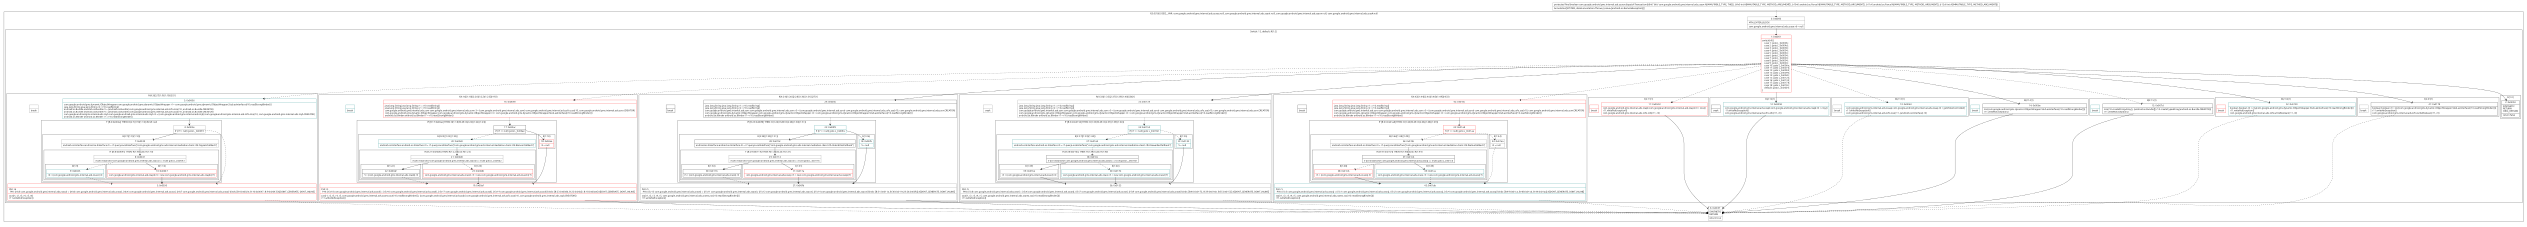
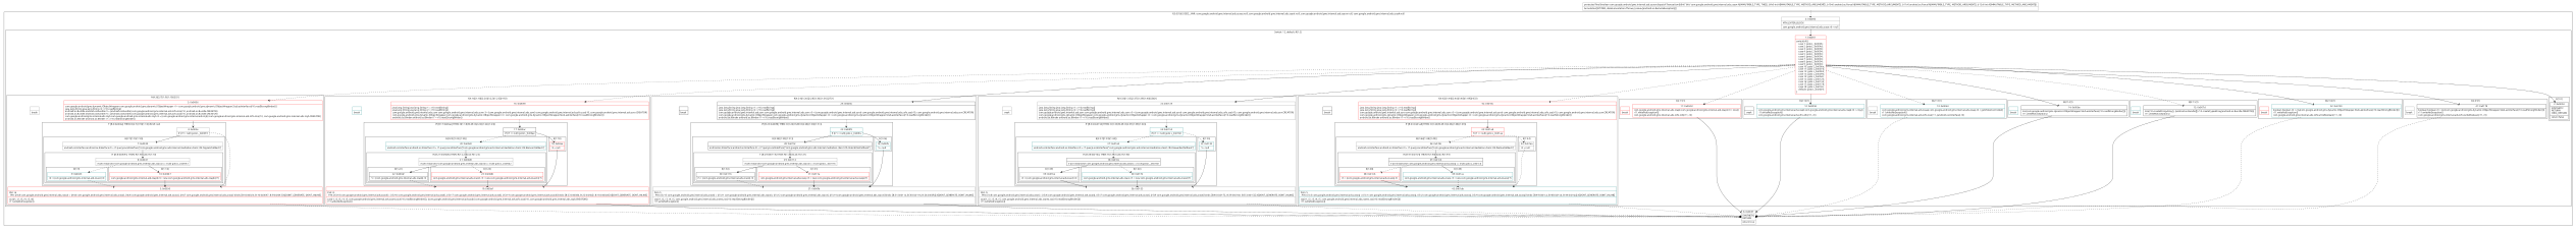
  digraph {
    fontname=Ubuntu
    node [color=gray40 fontname=Ubuntu shape=record]
    edge [arrowhead=tee fontname=Ubuntu style=solid]
    n1 [color=teal label="{9\:\ 0x0043|r6 = (com.google.android.gms.internal.ads.zzaoz) r0\l}"]
    n2 [color=red label="{10\:\ 0x0047|com.google.android.gms.internal.ads.zzapb r6 = new com.google.android.gms.internal.ads.zzapb(r7)\l}"]
    n3 [label="{8\:\ 0x0041|if ((r0 instanceof com.google.android.gms.internal.ads.zzaoz) == true) goto L_0x0043\l}"]
    n4 [label="{7\:\ 0x0039|android.os.IInterface android.os.IInterface r0 = r7.queryLocalInterface(\"com.google.android.gms.ads.internal.mediation.client.rtb.ISignalsCallback\")\l}"]
    n5 [label="{4\:\ 0x002e|if (r7 != null) goto L_0x0039\l}"]
-   n6 [color=teal label="{3\:\ 0x0006|com.google.android.gms.dynamic.IObjectWrapper com.google.android.gms.dynamic.IObjectWrapper r1 = com.google.android.gms.dynamic.IObjectWrapper.Stub.asInterface(r10.readStrongBinder())\ljava.lang.String java.lang.String r2 = r10.readString()\landroid.os.Bundle android.os.Bundle r3 = (android.os.Bundle) com.google.android.gms.internal.ads.zzfo.zza(r10, android.os.Bundle.CREATOR)\landroid.os.Bundle android.os.Bundle r4 = (android.os.Bundle) com.google.android.gms.internal.ads.zzfo.zza(r10, android.os.Bundle.CREATOR)\lcom.google.android.gms.internal.ads.zzyb com.google.android.gms.internal.ads.zzyb r5 = (com.google.android.gms.internal.ads.zzyb) com.google.android.gms.internal.ads.zzfo.zza(r10, com.google.android.gms.internal.ads.zzyb.CREATOR)\landroid.os.IBinder android.os.IBinder r7 = r10.readStrongBinder()\l}"]
+   n6 [color=red label="{3\:\ 0x0006|com.google.android.gms.dynamic.IObjectWrapper com.google.android.gms.dynamic.IObjectWrapper r1 = com.google.android.gms.dynamic.IObjectWrapper.Stub.asInterface(r10.readStrongBinder())\ljava.lang.String java.lang.String r2 = r10.readString()\landroid.os.Bundle android.os.Bundle r3 = (android.os.Bundle) com.google.android.gms.internal.ads.zzfo.zza(r10, android.os.Bundle.CREATOR)\landroid.os.Bundle android.os.Bundle r4 = (android.os.Bundle) com.google.android.gms.internal.ads.zzfo.zza(r10, android.os.Bundle.CREATOR)\lcom.google.android.gms.internal.ads.zzyb com.google.android.gms.internal.ads.zzyb r5 = (com.google.android.gms.internal.ads.zzyb) com.google.android.gms.internal.ads.zzfo.zza(r10, com.google.android.gms.internal.ads.zzyb.CREATOR)\landroid.os.IBinder android.os.IBinder r7 = r10.readStrongBinder()\l}"]
    n7 [color=red label="{5\:\ 0x0030|PHI: r6 \l  PHI: (r6v8 com.google.android.gms.internal.ads.zzaoz) = (r6v0 com.google.android.gms.internal.ads.zzaoz), (r6v6 com.google.android.gms.internal.ads.zzaoz), (r6v7 com.google.android.gms.internal.ads.zzaoz) binds: [B:4:0x002e, B:10:0x0047, B:9:0x0043] A[DONT_GENERATE, DONT_INLINE]\l|zza(r1, r2, r3, r4, r5, r6)\lr11.writeNoException()\l}"]
    n8 [label="{|break\l}"]
    n9 [color=red label="{11\:\ 0x004d|com.google.android.gms.internal.ads.zzapk com.google.android.gms.internal.ads.zzapk r0 = zzsx()\lr11.writeNoException()\lcom.google.android.gms.internal.ads.zzfo.zzb(r11, r0)\l}"]
    n10 [color=red label="{|break\l}"]
    n11 [color=teal label="{12\:\ 0x0058|com.google.android.gms.internal.ads.zzapk com.google.android.gms.internal.ads.zzapk r0 = zzsy()\lr11.writeNoException()\lcom.google.android.gms.internal.ads.zzfo.zzb(r11, r0)\l}"]
    n12 [color=black label="{|break\l}"]
    n13 [color=teal label="{13\:\ 0x0063|com.google.android.gms.internal.ads.zzaap com.google.android.gms.internal.ads.zzaap r0 = getVideoController()\lr11.writeNoException()\lcom.google.android.gms.internal.ads.zzfo.zza(r11, (android.os.IInterface) r0)\l}"]
    n14 [label="{|break\l}"]
    n15 [color=black label="{14\:\ 0x006e|zzx(com.google.android.gms.dynamic.IObjectWrapper.Stub.asInterface(r10.readStrongBinder()))\lr11.writeNoException()\l}"]
    n16 [color=teal label="{|break\l}"]
    n17 [color=black label="{15\:\ 0x007d|zza(r10.createStringArray(), (android.os.Bundle[]) r10.createTypedArray(android.os.Bundle.CREATOR))\lr11.writeNoException()\l}"]
    n18 [color=teal label="{|break\l}"]
    n19 [color=red label="{18\:\ 0x00ae|r5 = null\l}"]
    n20 [color=black label="{22\:\ 0x00d2|r5 = (com.google.android.gms.internal.ads.zzaok) r0\l}"]
    n21 [color=red label="{23\:\ 0x00d6|com.google.android.gms.internal.ads.zzaom r5 = new com.google.android.gms.internal.ads.zzaom(r7)\l}"]
    n22 [label="{21\:\ 0x00d0|if ((r0 instanceof com.google.android.gms.internal.ads.zzaok) == true) goto L_0x00d2\l}"]
    n23 [color=teal label="{20\:\ 0x00c8|android.os.IInterface android.os.IInterface r0 = r7.queryLocalInterface(\"com.google.android.gms.ads.internal.mediation.client.rtb.IBannerCallback\")\l}"]
    n24 [color=black label="{17\:\ 0x00ac|if (r7 == null) goto L_0x00ae\l}"]
    n25 [color=red label="{16\:\ 0x0090|java.lang.String java.lang.String r1 = r10.readString()\ljava.lang.String java.lang.String r2 = r10.readString()\lcom.google.android.gms.internal.ads.zzxx com.google.android.gms.internal.ads.zzxx r3 = (com.google.android.gms.internal.ads.zzxx) com.google.android.gms.internal.ads.zzfo.zza(r10, com.google.android.gms.internal.ads.zzxx.CREATOR)\lcom.google.android.gms.dynamic.IObjectWrapper com.google.android.gms.dynamic.IObjectWrapper r4 = com.google.android.gms.dynamic.IObjectWrapper.Stub.asInterface(r10.readStrongBinder())\landroid.os.IBinder android.os.IBinder r7 = r10.readStrongBinder()\l}"]
    n26 [color=red label="{19\:\ 0x00af|PHI: r5 \l  PHI: (r5v18 com.google.android.gms.internal.ads.zzaok) = (r5v16 com.google.android.gms.internal.ads.zzaok), (r5v17 com.google.android.gms.internal.ads.zzaok), (r5v19 com.google.android.gms.internal.ads.zzaok) binds: [B:23:0x00d6, B:22:0x00d2, B:18:0x00ae] A[DONT_GENERATE, DONT_INLINE]\l|zza(r1, r2, r3, r4, r5, com.google.android.gms.internal.ads.zzamx.zzz(r10.readStrongBinder()), (com.google.android.gms.internal.ads.zzyb) com.google.android.gms.internal.ads.zzfo.zza(r10, com.google.android.gms.internal.ads.zzyb.CREATOR))\lr11.writeNoException()\l}"]
    n27 [color=teal label="{|break\l}"]
    n28 [color=teal label="{26\:\ 0x00fa|r5 = null\l}"]
    n29 [color=black label="{30\:\ 0x0116|r5 = (com.google.android.gms.internal.ads.zzaon) r0\l}"]
    n30 [color=red label="{31\:\ 0x011a|com.google.android.gms.internal.ads.zzaop r5 = new com.google.android.gms.internal.ads.zzaop(r7)\l}"]
    n31 [label="{29\:\ 0x0114|if ((r0 instanceof com.google.android.gms.internal.ads.zzaon) == true) goto L_0x0116\l}"]
    n32 [color=black label="{28\:\ 0x010c|android.os.IInterface android.os.IInterface r0 = r7.queryLocalInterface(\"com.google.android.gms.ads.internal.mediation.client.rtb.IInterstitialCallback\")\l}"]
    n33 [color=teal label="{25\:\ 0x00f8|if (r7 == null) goto L_0x00fa\l}"]
    n34 [color=black label="{24\:\ 0x00dc|java.lang.String java.lang.String r1 = r10.readString()\ljava.lang.String java.lang.String r2 = r10.readString()\lcom.google.android.gms.internal.ads.zzxx com.google.android.gms.internal.ads.zzxx r3 = (com.google.android.gms.internal.ads.zzxx) com.google.android.gms.internal.ads.zzfo.zza(r10, com.google.android.gms.internal.ads.zzxx.CREATOR)\lcom.google.android.gms.dynamic.IObjectWrapper com.google.android.gms.dynamic.IObjectWrapper r4 = com.google.android.gms.dynamic.IObjectWrapper.Stub.asInterface(r10.readStrongBinder())\landroid.os.IBinder android.os.IBinder r7 = r10.readStrongBinder()\l}"]
    n35 [label="{27\:\ 0x00fb|PHI: r5 \l  PHI: (r5v13 com.google.android.gms.internal.ads.zzaon) = (r5v11 com.google.android.gms.internal.ads.zzaon), (r5v12 com.google.android.gms.internal.ads.zzaon), (r5v14 com.google.android.gms.internal.ads.zzaon) binds: [B:31:0x011a, B:30:0x0116, B:26:0x00fa] A[DONT_GENERATE, DONT_INLINE]\l|zza(r1, r2, r3, r4, r5, com.google.android.gms.internal.ads.zzamx.zzz(r10.readStrongBinder()))\lr11.writeNoException()\l}"]
    n36 [color=black label="{|break\l}"]
    n37 [color=teal label="{32\:\ 0x0120|boolean boolean r0 = zzy(com.google.android.gms.dynamic.IObjectWrapper.Stub.asInterface(r10.readStrongBinder()))\lr11.writeNoException()\lcom.google.android.gms.internal.ads.zzfo.writeBoolean(r11, r0)\l}"]
    n38 [color=red label="{|break\l}"]
    n39 [color=teal label="{35\:\ 0x0152|r5 = null\l}"]
    n40 [label="{39\:\ 0x016e|r5 = (com.google.android.gms.internal.ads.zzaot) r0\l}"]
    n41 [color=teal label="{40\:\ 0x0172|com.google.android.gms.internal.ads.zzaov r5 = new com.google.android.gms.internal.ads.zzaov(r7)\l}"]
    n42 [color=black label="{38\:\ 0x016c|if ((r0 instanceof com.google.android.gms.internal.ads.zzaot) == true) goto L_0x016e\l}"]
    n43 [color=teal label="{37\:\ 0x0164|android.os.IInterface android.os.IInterface r0 = r7.queryLocalInterface(\"com.google.android.gms.ads.internal.mediation.client.rtb.IRewardedCallback\")\l}"]
    n44 [color=teal label="{34\:\ 0x0150|if (r7 == null) goto L_0x0182\l}"]
    n45 [label="{33\:\ 0x0134|java.lang.String java.lang.String r1 = r10.readString()\ljava.lang.String java.lang.String r2 = r10.readString()\lcom.google.android.gms.internal.ads.zzxx com.google.android.gms.internal.ads.zzxx r3 = (com.google.android.gms.internal.ads.zzxx) com.google.android.gms.internal.ads.zzfo.zza(r10, com.google.android.gms.internal.ads.zzxx.CREATOR)\lcom.google.android.gms.dynamic.IObjectWrapper com.google.android.gms.dynamic.IObjectWrapper r4 = com.google.android.gms.dynamic.IObjectWrapper.Stub.asInterface(r10.readStrongBinder())\landroid.os.IBinder android.os.IBinder r7 = r10.readStrongBinder()\l}"]
    n46 [label="{36\:\ 0x0153|PHI: r5 \l  PHI: (r5v8 com.google.android.gms.internal.ads.zzaot) = (r5v6 com.google.android.gms.internal.ads.zzaot), (r5v7 com.google.android.gms.internal.ads.zzaot), (r5v9 com.google.android.gms.internal.ads.zzaot) binds: [B:40:0x0172, B:39:0x016e, B:35:0x0152] A[DONT_GENERATE, DONT_INLINE]\l|zza(r1, r2, r3, r4, r5, com.google.android.gms.internal.ads.zzamx.zzz(r10.readStrongBinder()))\lr11.writeNoException()\l}"]
    n47 [label="{|break\l}"]
    n48 [color=black label="{41\:\ 0x0178|boolean boolean r0 = zzz(com.google.android.gms.dynamic.IObjectWrapper.Stub.asInterface(r10.readStrongBinder()))\lr11.writeNoException()\lcom.google.android.gms.internal.ads.zzfo.writeBoolean(r11, r0)\l}"]
    n49 [label="{|break\l}"]
    n50 [label="{44\:\ 0x01aa|r5 = null\l}"]
    n51 [color=red label="{48\:\ 0x01c6|r5 = (com.google.android.gms.internal.ads.zzaoq) r0\l}"]
    n52 [color=teal label="{49\:\ 0x01ca|com.google.android.gms.internal.ads.zzaos r5 = new com.google.android.gms.internal.ads.zzaos(r7)\l}"]
    n53 [color=black label="{47\:\ 0x01c4|if ((r0 instanceof com.google.android.gms.internal.ads.zzaoq) == true) goto L_0x01c6\l}"]
    n54 [label="{46\:\ 0x01bc|android.os.IInterface android.os.IInterface r0 = r7.queryLocalInterface(\"com.google.android.gms.ads.internal.mediation.client.rtb.INativeCallback\")\l}"]
    n55 [color=red label="{43\:\ 0x01a8|if (r7 == null) goto L_0x01aa\l}"]
    n56 [color=red label="{42\:\ 0x018c|java.lang.String java.lang.String r1 = r10.readString()\ljava.lang.String java.lang.String r2 = r10.readString()\lcom.google.android.gms.internal.ads.zzxx com.google.android.gms.internal.ads.zzxx r3 = (com.google.android.gms.internal.ads.zzxx) com.google.android.gms.internal.ads.zzfo.zza(r10, com.google.android.gms.internal.ads.zzxx.CREATOR)\lcom.google.android.gms.dynamic.IObjectWrapper com.google.android.gms.dynamic.IObjectWrapper r4 = com.google.android.gms.dynamic.IObjectWrapper.Stub.asInterface(r10.readStrongBinder())\landroid.os.IBinder android.os.IBinder r7 = r10.readStrongBinder()\l}"]
    n57 [color=teal label="{45\:\ 0x01ab|PHI: r5 \l  PHI: (r5v3 com.google.android.gms.internal.ads.zzaoq) = (r5v1 com.google.android.gms.internal.ads.zzaoq), (r5v2 com.google.android.gms.internal.ads.zzaoq), (r5v4 com.google.android.gms.internal.ads.zzaoq) binds: [B:49:0x01ca, B:48:0x01c6, B:44:0x01aa] A[DONT_GENERATE, DONT_INLINE]\l|zza(r1, r2, r3, r4, r5, com.google.android.gms.internal.ads.zzamx.zzz(r10.readStrongBinder()))\lr11.writeNoException()\l}"]
    n58 [color=black label="{|break\l}"]
    n59 [color=black label="{2\:\ 0x0004|SYNTHETIC\lRETURN\lORIG_RETURN\l|return false\l}"]
    n60 [color=red label="{1\:\ 0x0001|switch(r9) \{\l    case 1: goto L_0x0006;\l    case 2: goto L_0x004d;\l    case 3: goto L_0x0058;\l    case 4: goto L_0x0004;\l    case 5: goto L_0x0063;\l    case 6: goto L_0x0004;\l    case 7: goto L_0x0004;\l    case 8: goto L_0x0004;\l    case 9: goto L_0x0004;\l    case 10: goto L_0x006e;\l    case 11: goto L_0x007d;\l    case 12: goto L_0x0004;\l    case 13: goto L_0x0090;\l    case 14: goto L_0x00dc;\l    case 15: goto L_0x0120;\l    case 16: goto L_0x0134;\l    case 17: goto L_0x0178;\l    case 18: goto L_0x018c;\l    default: goto L_0x0004;\l\}\l}"]
    n61 [label="{0\:\ 0x0000|MTH_ENTER_BLOCK\l|com.google.android.gms.internal.ads.zzaoz r6 = null\l}"]
    n62 [label="{6\:\ 0x0037|SYNTHETIC\lRETURN\l|return true\l}"]
    n63 [label="{protected final boolean com.google.android.gms.internal.ads.zzaox.dispatchTransaction((r8v0 'this' com.google.android.gms.internal.ads.zzaox A[IMMUTABLE_TYPE, THIS]), (r9v0 int A[IMMUTABLE_TYPE, METHOD_ARGUMENT]), (r10v0 android.os.Parcel A[IMMUTABLE_TYPE, METHOD_ARGUMENT]), (r11v0 android.os.Parcel A[IMMUTABLE_TYPE, METHOD_ARGUMENT]), (r12v0 int A[IMMUTABLE_TYPE, METHOD_ARGUMENT]))  | Annotation[SYSTEM, dalvik.annotation.Throws, \{value=[android.os.RemoteException]\}]\l}"]
    subgraph cluster_1 {
      label="R(3:0|1|6) | DECL_VAR: com.google.android.gms.internal.ads.zzaoq null, com.google.android.gms.internal.ads.zzaot null, com.google.android.gms.internal.ads.zzaon null, com.google.android.gms.internal.ads.zzaok null\l"
      n61
      n62
      subgraph cluster_2 {
        label="Switch: 12, default: R(1:2)"
        n60
        subgraph cluster_3 {
          label="R(4:3|(2:7|(1:9)(1:10))|5|1)"
          n6
          n7
          n8
          subgraph cluster_4 {
            label="IF [B:4:0x002e] THEN: R(2:7|(1:9)(1:10)) ELSE: null"
            n5
            subgraph cluster_5 {
              label="R(2:7|(1:9)(1:10))"
              n4
              subgraph cluster_6 {
                label="IF [B:8:0x0041] THEN: R(1:9) ELSE: R(1:10)"
                n3
                subgraph cluster_7 {
                  label="R(1:9)"
                  n1
                }
                subgraph cluster_8 {
                  label="R(1:10)"
                  n2
                }
              }
            }
          }
        }
        subgraph cluster_9 {
          label="R(2:11|1)"
          n9
          n10
        }
        subgraph cluster_10 {
          label="R(2:12|1)"
          n11
          n12
        }
        subgraph cluster_11 {
          label="R(2:13|1)"
          n13
          n14
        }
        subgraph cluster_12 {
          label="R(2:14|1)"
          n15
          n16
        }
        subgraph cluster_13 {
          label="R(2:15|1)"
          n17
          n18
        }
        subgraph cluster_14 {
          label="R(4:16|(1:18)(2:20|(1:22)(1:23))|19|1)"
          n25
          n26
          n27
          subgraph cluster_15 {
            label="IF [B:17:0x00ac] THEN: R(1:18) ELSE: R(2:20|(1:22)(1:23))"
            n24
            subgraph cluster_16 {
              label="R(1:18)"
              n19
            }
            subgraph cluster_17 {
              label="R(2:20|(1:22)(1:23))"
              n23
              subgraph cluster_18 {
                label="IF [B:21:0x00d0] THEN: R(1:22) ELSE: R(1:23)"
                n22
                subgraph cluster_19 {
                  label="R(1:22)"
                  n20
                }
                subgraph cluster_20 {
                  label="R(1:23)"
                  n21
                }
              }
            }
          }
        }
        subgraph cluster_21 {
          label="R(4:24|(1:26)(2:28|(1:30)(1:31))|27|1)"
          n34
          n35
          n36
          subgraph cluster_22 {
            label="IF [B:25:0x00f8] THEN: R(1:26) ELSE: R(2:28|(1:30)(1:31))"
            n33
            subgraph cluster_23 {
              label="R(1:26)"
              n28
            }
            subgraph cluster_24 {
              label="R(2:28|(1:30)(1:31))"
              n32
              subgraph cluster_25 {
                label="IF [B:29:0x0114] THEN: R(1:30) ELSE: R(1:31)"
                n31
                subgraph cluster_26 {
                  label="R(1:30)"
                  n29
                }
                subgraph cluster_27 {
                  label="R(1:31)"
                  n30
                }
              }
            }
          }
        }
        subgraph cluster_28 {
          label="R(2:32|1)"
          n37
          n38
        }
        subgraph cluster_29 {
          label="R(4:33|(1:35)(2:37|(1:39)(1:40))|36|1)"
          n45
          n46
          n47
          subgraph cluster_30 {
            label="IF [B:34:0x0150] THEN: R(1:35) ELSE: R(2:37|(1:39)(1:40))"
            n44
            subgraph cluster_31 {
              label="R(1:35)"
              n39
            }
            subgraph cluster_32 {
              label="R(2:37|(1:39)(1:40))"
              n43
              subgraph cluster_33 {
                label="IF [B:38:0x016c] THEN: R(1:39) ELSE: R(1:40)"
                n42
                subgraph cluster_34 {
                  label="R(1:39)"
                  n40
                }
                subgraph cluster_35 {
                  label="R(1:40)"
                  n41
                }
              }
            }
          }
        }
        subgraph cluster_36 {
          label="R(2:41|1)"
          n48
          n49
        }
        subgraph cluster_37 {
          label="R(4:42|(1:44)(2:46|(1:48)(1:49))|45|1)"
          n56
          n57
          n58
          subgraph cluster_38 {
            label="IF [B:43:0x01a8] THEN: R(1:44) ELSE: R(2:46|(1:48)(1:49))"
            n55
            subgraph cluster_39 {
              label="R(1:44)"
              n50
            }
            subgraph cluster_40 {
              label="R(2:46|(1:48)(1:49))"
              n54
              subgraph cluster_41 {
                label="IF [B:47:0x01c4] THEN: R(1:48) ELSE: R(1:49)"
                n53
                subgraph cluster_42 {
                  label="R(1:48)"
                  n51
                }
                subgraph cluster_43 {
                  label="R(1:49)"
                  n52
                }
              }
            }
          }
        }
        subgraph cluster_44 {
          label="R(1:2)"
          n59
        }
      }
    }
    n1 -> n7 [style=dashed]
    n2 -> n7 [arrowhead=vee]
    n3 -> n1 [arrowhead=vee style=dashed]
    n3 -> n2 [arrowhead=vee]
    n4 -> n3
    n5 -> n4
    n5 -> n7 [style=dashed]
    n6 -> n5 [arrowhead=vee]
    n7 -> n62 [arrowhead=vee style=dashed]
    n9 -> n62
    n11 -> n62 [arrowhead=vee]
    n13 -> n62 [arrowhead=vee style=dashed]
    n15 -> n62
    n17 -> n62
    n19 -> n26
    n20 -> n26 [arrowhead=vee style=dashed]
    n21 -> n26
    n22 -> n20 [arrowhead=vee]
    n22 -> n21 [arrowhead=vee style=dashed]
    n23 -> n22
    n24 -> n19
    n24 -> n23 [arrowhead=vee style=dashed]
    n25 -> n24 [arrowhead=vee style=dashed]
    n26 -> n62 [arrowhead=vee]
    n28 -> n35 [arrowhead=vee]
    n29 -> n35 [style=dashed]
    n30 -> n35 [arrowhead=vee]
    n31 -> n29 [arrowhead=vee]
    n31 -> n30
    n32 -> n31
    n33 -> n28
    n33 -> n32
    n34 -> n33 [arrowhead=vee style=dashed]
    n35 -> n62
    n37 -> n62 [arrowhead=vee style=dashed]
    n39 -> n46
    n40 -> n46
    n41 -> n46
    n42 -> n40 [arrowhead=vee]
    n42 -> n41 [style=dashed]
    n43 -> n42 [style=dashed]
    n44 -> n39 [arrowhead=vee style=dashed]
    n44 -> n43 [arrowhead=vee style=dashed]
    n45 -> n44 [arrowhead=vee style=dashed]
    n46 -> n62 [arrowhead=vee style=dashed]
    n48 -> n62 [style=dashed]
    n50 -> n57 [arrowhead=vee style=dashed]
    n51 -> n57 [arrowhead=vee]
    n52 -> n57 [style=dashed]
    n53 -> n51 [style=dashed]
    n53 -> n52
    n54 -> n53
    n55 -> n50 [style=dashed]
    n55 -> n54 [style=dashed]
    n56 -> n55
    n57 -> n62 [style=dashed]
    n60 -> n6 [arrowhead=vee style=dashed]
    n60 -> n9 [arrowhead=vee style=dashed]
    n60 -> n11 [arrowhead=vee]
    n60 -> n13 [arrowhead=vee style=dashed]
    n60 -> n15
    n60 -> n17 [style=dashed]
    n60 -> n25 [arrowhead=vee style=dashed]
    n60 -> n34
    n60 -> n37
    n60 -> n45 [arrowhead=vee]
    n60 -> n48
    n60 -> n56 [style=dashed]
    n60 -> n59 [arrowhead=vee]
    n61 -> n60
    n63 -> n61 [style=dashed]
  }
